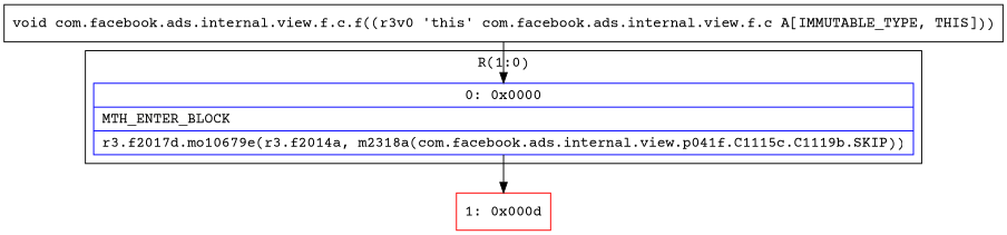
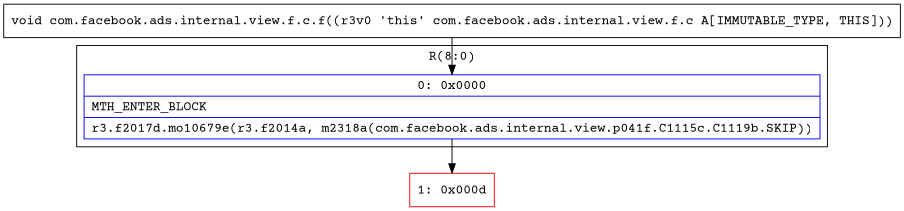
  digraph {
    fontname="Courier Prime"
    node [shape=record fontname="Courier Prime"]
    edge [fontname="Courier Prime"]
    n1 [color=blue label="{0\:\ 0x0000|MTH_ENTER_BLOCK\l|r3.f2017d.mo10679e(r3.f2014a, m2318a(com.facebook.ads.internal.view.p041f.C1115c.C1119b.SKIP))\l}"]
    n2 [color=red label="{1\:\ 0x000d}"]
    n3 [label="{void com.facebook.ads.internal.view.f.c.f((r3v0 'this' com.facebook.ads.internal.view.f.c A[IMMUTABLE_TYPE, THIS])) }"]
    subgraph cluster_1 {
-     label="R(1:0)"
+     label="R(8:0)"
      n1
    }
    n1 -> n2
    n3 -> n1
  }
